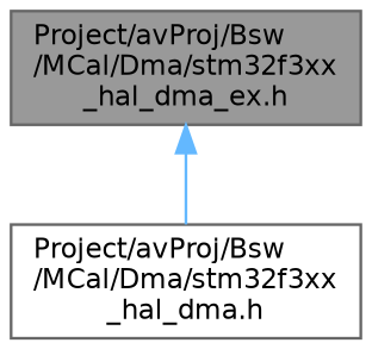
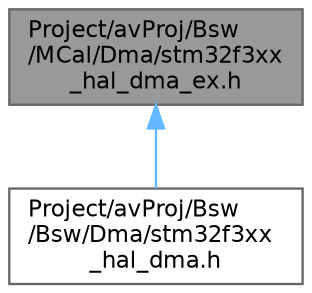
  digraph {
    node [fontname=Helvetica fontsize=10 shape=box style=filled]
    n1 [color=gray40 fillcolor=grey60 fontcolor=black height=0.2 label="Project/avProj/Bsw\l/MCal/Dma/stm32f3xx\l_hal_dma_ex.h" width=0.4]
-   n2 [color=grey40 fillcolor=white height=0.2 label="Project/avProj/Bsw\l/MCal/Dma/stm32f3xx\l_hal_dma.h" width=0.4]
+   n2 [color=grey40 fillcolor=white height=0.2 label="Project/avProj/Bsw\l/Bsw/Dma/stm32f3xx\l_hal_dma.h" width=0.4]
    n1 -> n2 [color=steelblue1 dir=back fontname=Helvetica fontsize=10 labelfontname=Helvetica labelfontsize=10 style=solid]
  }
